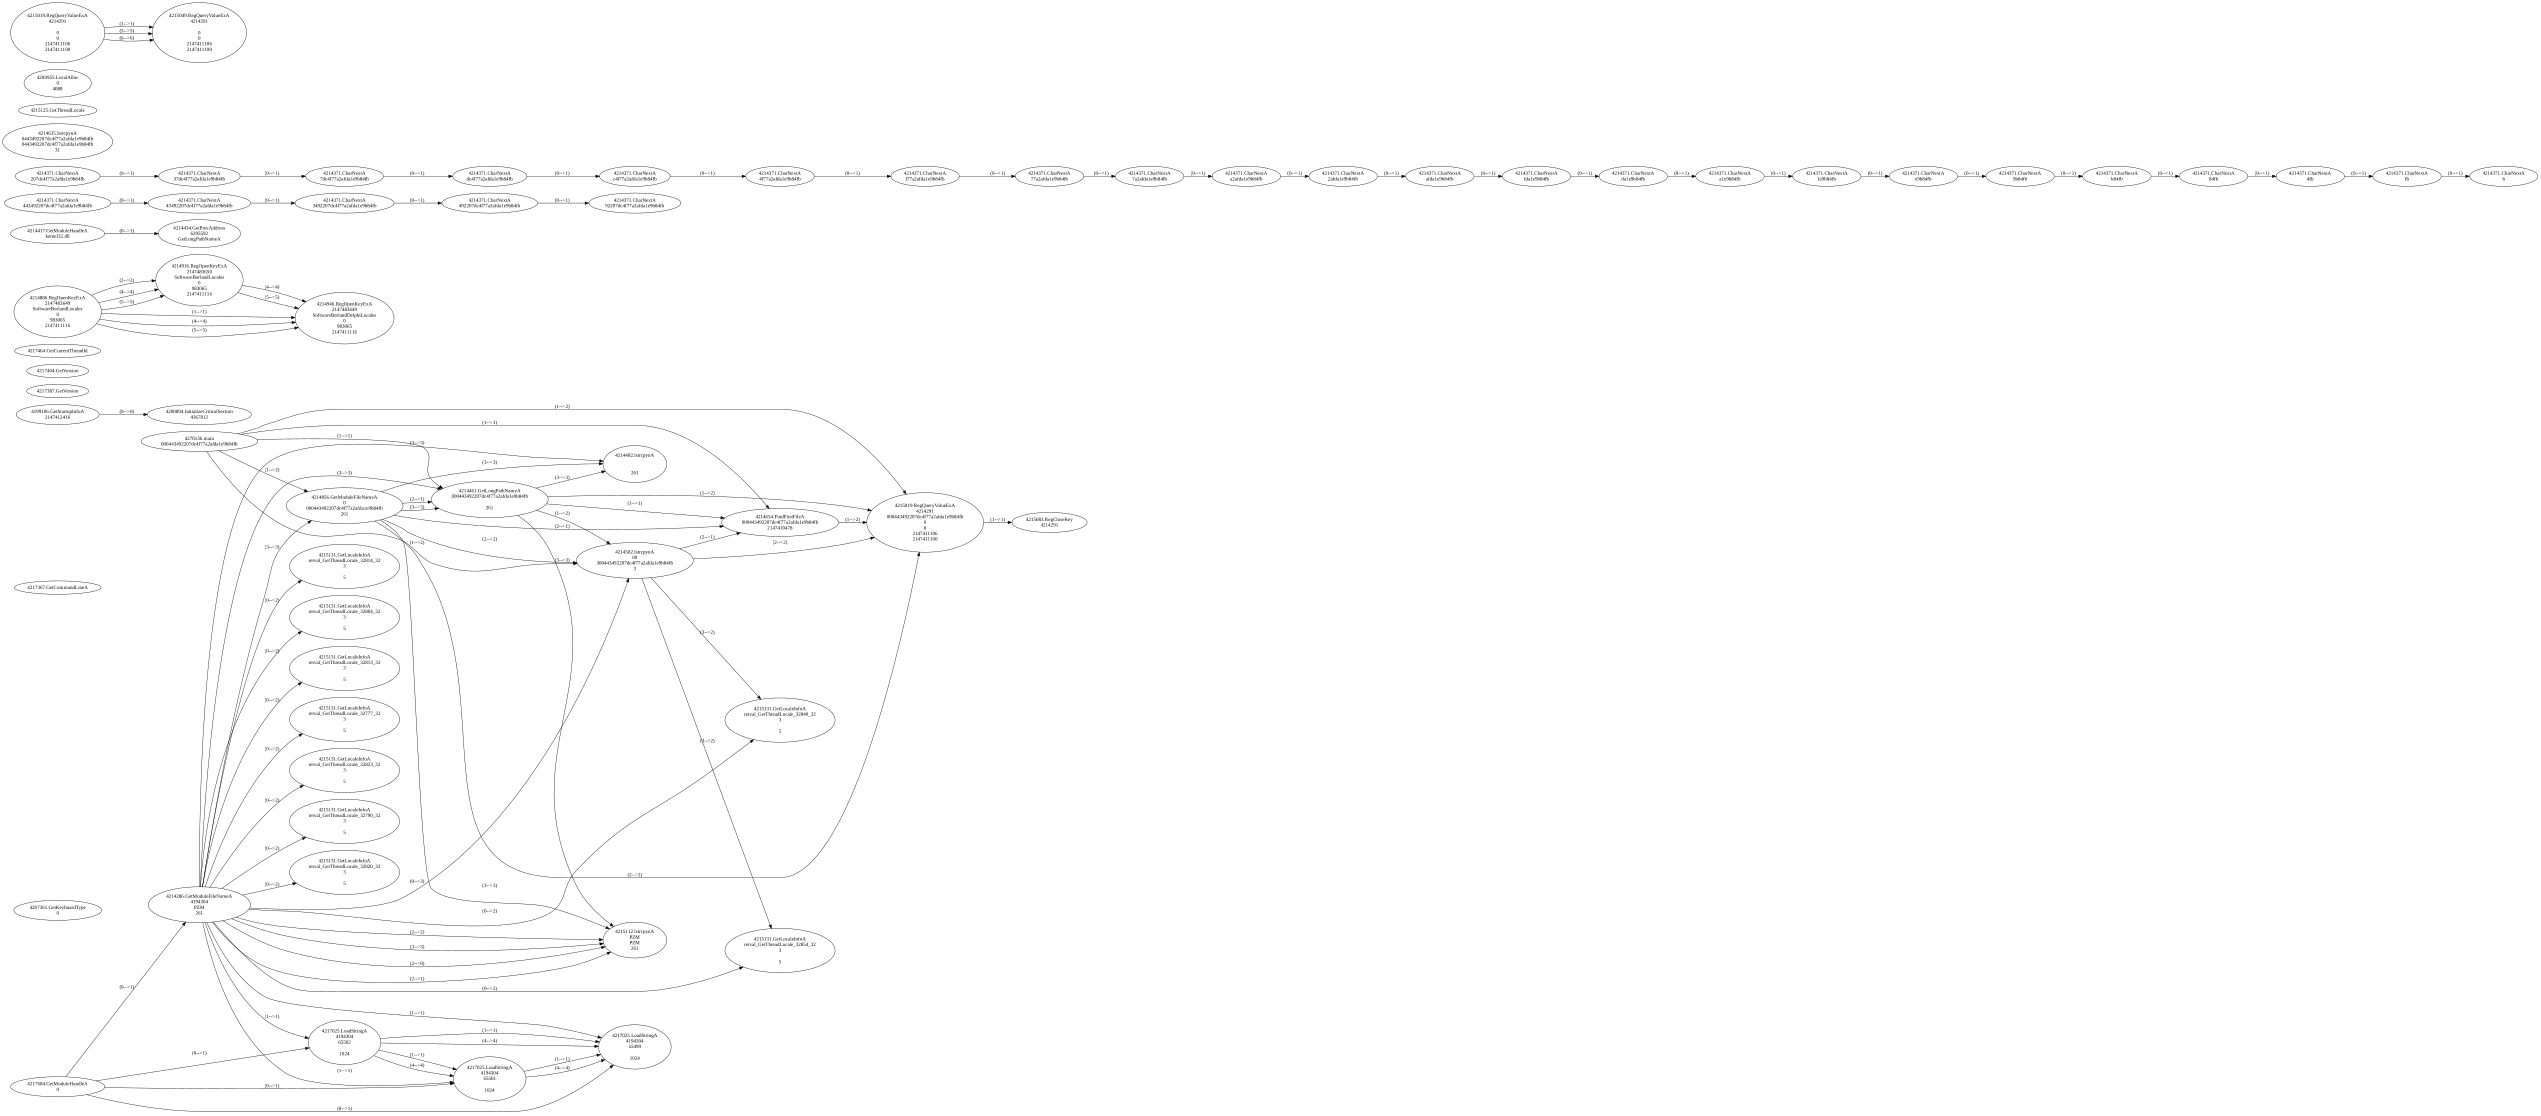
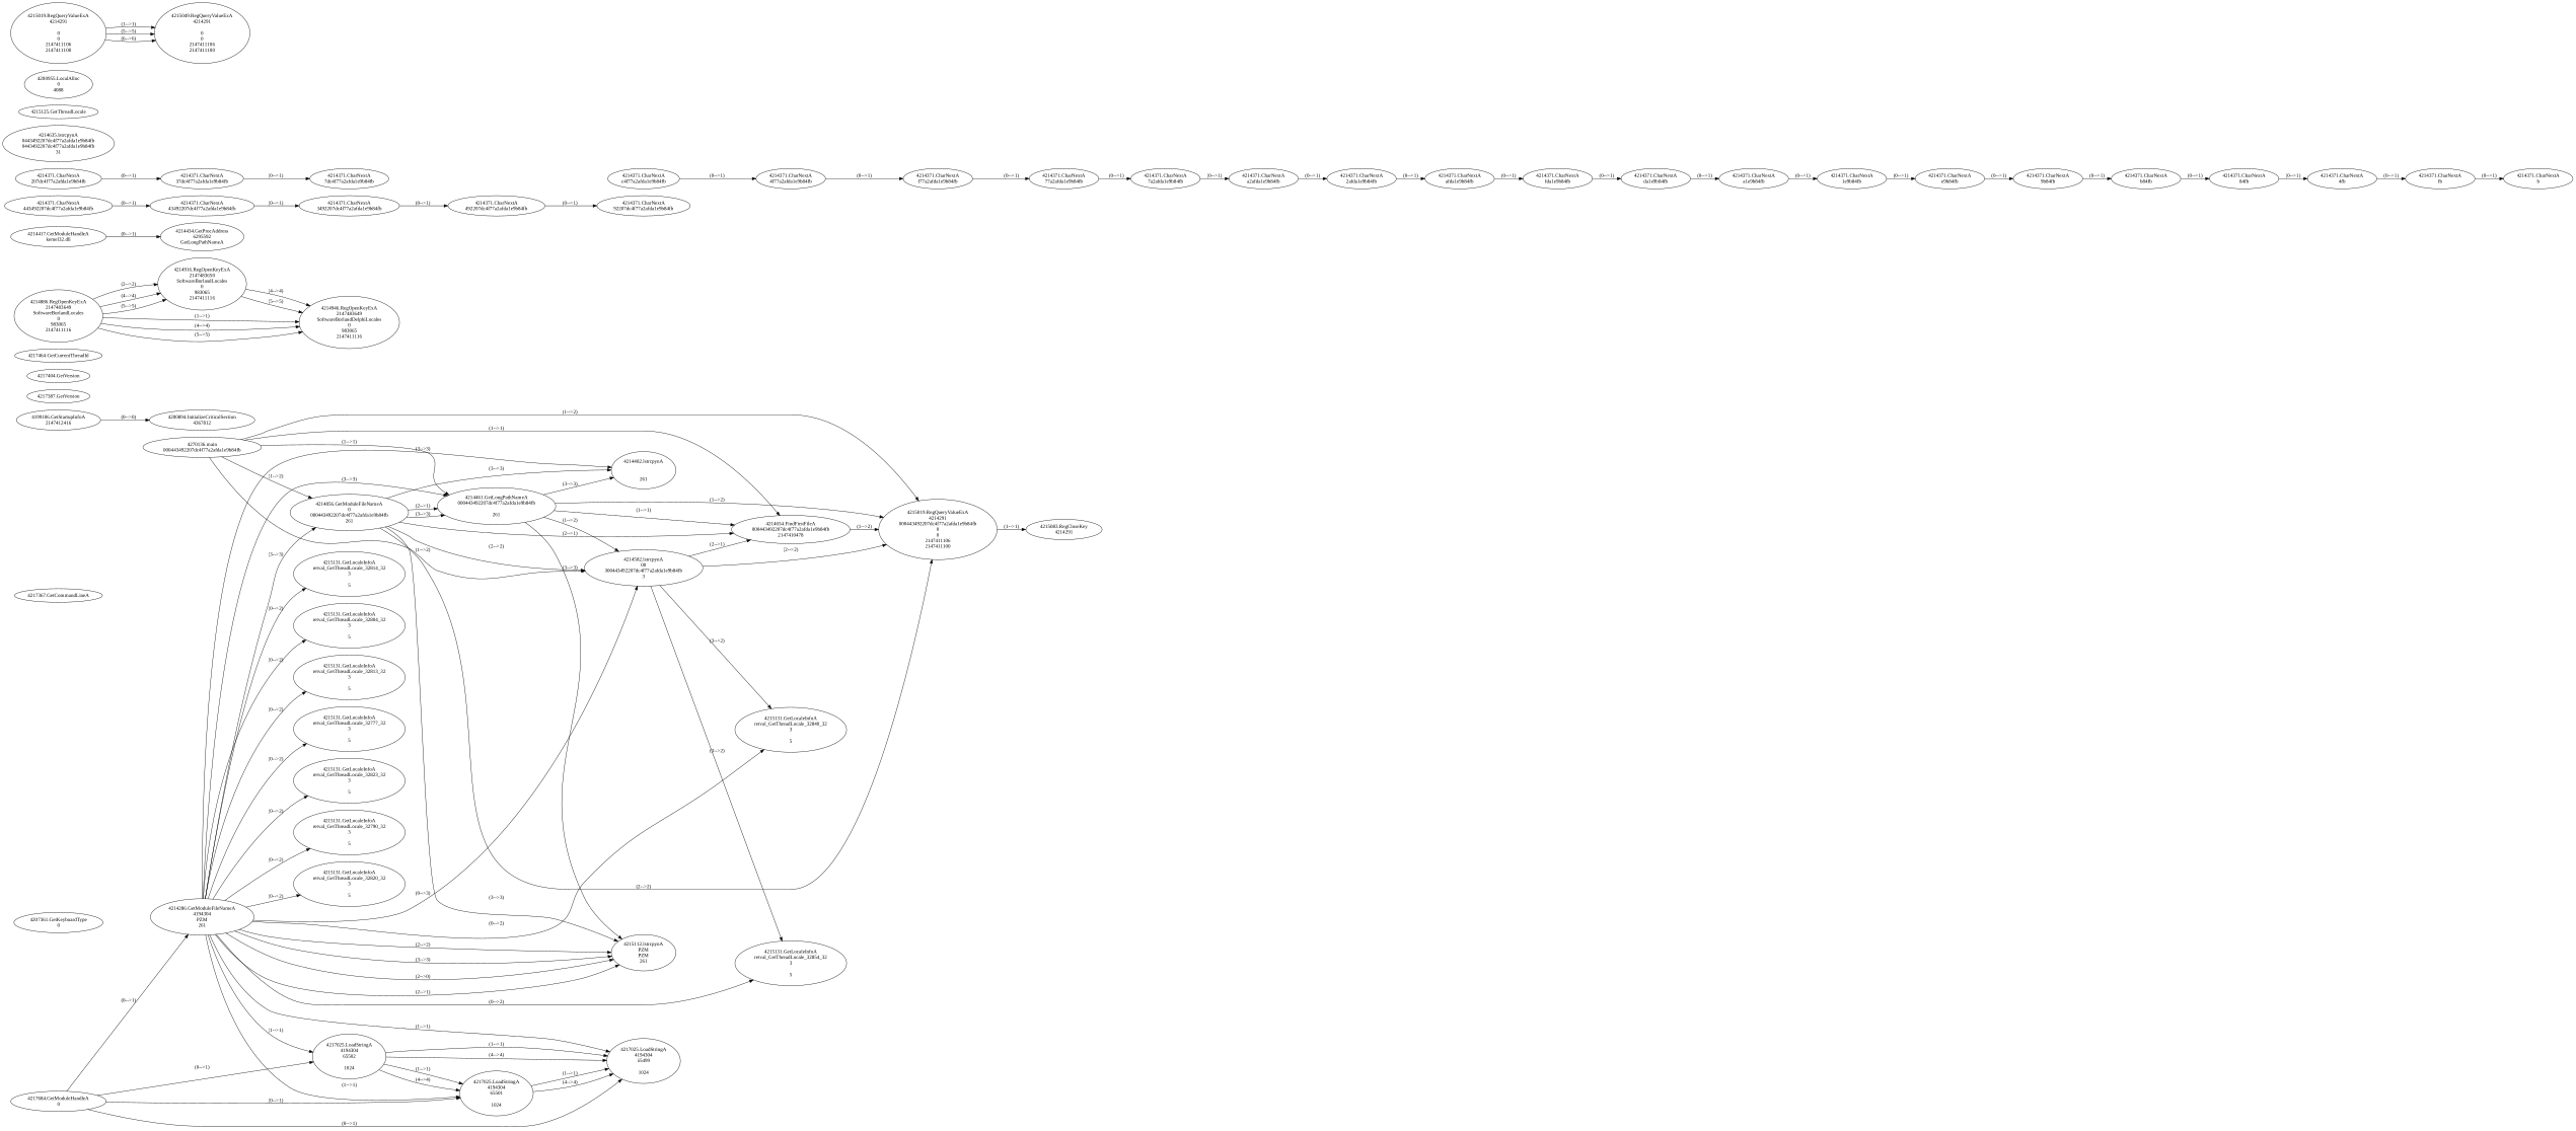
  digraph {
    fontname="Liberation Serif"
    rankdir=LR
    node [fontname="Liberation Serif"]
    edge [fontname="Liberation Serif"]
    n1 [label="4270136.main\n000443492207dc4f77a2afda1e9b84fb"]
    n2 [label="4214856.GetModuleFileNameA\n0\n000443492207dc4f77a2afda1e9b84fb\n261"]
    n3 [label="4214461.GetLongPathNameA\n000443492207dc4f77a2afda1e9b84fb\n\n261"]
    n4 [label="4214582.lstrcpynA\n00\n000443492207dc4f77a2afda1e9b84fb\n3"]
    n5 [label="4214654.FindFirstFileA\n000443492207dc4f77a2afda1e9b84fb\n2147410478"]
    n6 [label="4215019.RegQueryValueExA\n4214291\n000443492207dc4f77a2afda1e9b84fb\n0\n0\n2147411106\n2147411100"]
    n7 [label="4215112.lstrcpynA\nPZM\nPZM\n261"]
    n8 [label="4214482.lstrcpynA\n\n\n261"]
    n9 [label="4215131.GetLocaleInfoA\nretval_GetThreadLocale_32840_32\n3\n\n5"]
    n10 [label="4215131.GetLocaleInfoA\nretval_GetThreadLocale_32854_32\n3\n\n5"]
    n11 [label="4215083.RegCloseKey\n4214291"]
    n12 [label="4217684.GetModuleHandleA\n0"]
    n13 [label="4214286.GetModuleFileNameA\n4194304\nPZM\n261"]
    n14 [label="4217025.LoadStringA\n4194304\n65502\n\n1024"]
    n15 [label="4217025.LoadStringA\n4194304\n65501\n\n1024"]
    n16 [label="4217025.LoadStringA\n4194304\n65499\n\n1024"]
    n17 [label="4215131.GetLocaleInfoA\nretval_GetThreadLocale_32814_32\n3\n\n5"]
    n18 [label="4215131.GetLocaleInfoA\nretval_GetThreadLocale_32804_32\n3\n\n5"]
    n19 [label="4215131.GetLocaleInfoA\nretval_GetThreadLocale_32813_32\n3\n\n5"]
    n20 [label="4215131.GetLocaleInfoA\nretval_GetThreadLocale_32777_32\n3\n\n5"]
    n21 [label="4215131.GetLocaleInfoA\nretval_GetThreadLocale_32823_32\n3\n\n5"]
    n22 [label="4215131.GetLocaleInfoA\nretval_GetThreadLocale_32790_32\n3\n\n5"]
    n23 [label="4215131.GetLocaleInfoA\nretval_GetThreadLocale_32820_32\n3\n\n5"]
    n24 [label="4207361.GetKeyboardType\n0"]
    n25 [label="4217367.GetCommandLineA\n"]
    n26 [label="4199106.GetStartupInfoA\n2147412416"]
    n27 [label="4200894.InitializeCriticalSection\n4367812"]
    n28 [label="4217387.GetVersion\n"]
    n29 [label="4217404.GetVersion\n"]
    n30 [label="4217464.GetCurrentThreadId\n"]
    n31 [label="4214886.RegOpenKeyExA\n2147483649\nSoftware\Borland\Locales\n0\n983065\n2147411116"]
    n32 [label="4214916.RegOpenKeyExA\n2147483650\nSoftware\Borland\Locales\n0\n983065\n2147411116"]
    n33 [label="4214946.RegOpenKeyExA\n2147483649\nSoftware\Borland\Delphi\Locales\n0\n983065\n2147411116"]
    n34 [label="4214417.GetModuleHandleA\nkernel32.dll"]
    n35 [label="4214434.GetProcAddress\n6295592\nGetLongPathNameA"]
    n36 [label="4214371.CharNextA\n443492207dc4f77a2afda1e9b84fb"]
    n37 [label="4214371.CharNextA\n43492207dc4f77a2afda1e9b84fb"]
    n38 [label="4214371.CharNextA\n3492207dc4f77a2afda1e9b84fb"]
    n39 [label="4214371.CharNextA\n492207dc4f77a2afda1e9b84fb"]
    n40 [label="4214371.CharNextA\n92207dc4f77a2afda1e9b84fb"]
    n41 [label="4214371.CharNextA\n207dc4f77a2afda1e9b84fb"]
    n42 [label="4214371.CharNextA\n07dc4f77a2afda1e9b84fb"]
    n43 [label="4214371.CharNextA\n7dc4f77a2afda1e9b84fb"]
-   n44 [label="4214371.CharNextA\ndc4f77a2afda1e9b84fb"]
    n45 [label="4214371.CharNextA\nc4f77a2afda1e9b84fb"]
    n46 [label="4214371.CharNextA\n4f77a2afda1e9b84fb"]
    n47 [label="4214371.CharNextA\nf77a2afda1e9b84fb"]
    n48 [label="4214371.CharNextA\n77a2afda1e9b84fb"]
    n49 [label="4214371.CharNextA\n7a2afda1e9b84fb"]
    n50 [label="4214371.CharNextA\na2afda1e9b84fb"]
    n51 [label="4214371.CharNextA\n2afda1e9b84fb"]
    n52 [label="4214371.CharNextA\nafda1e9b84fb"]
    n53 [label="4214371.CharNextA\nfda1e9b84fb"]
    n54 [label="4214371.CharNextA\nda1e9b84fb"]
    n55 [label="4214371.CharNextA\na1e9b84fb"]
    n56 [label="4214371.CharNextA\n1e9b84fb"]
    n57 [label="4214371.CharNextA\ne9b84fb"]
    n58 [label="4214371.CharNextA\n9b84fb"]
    n59 [label="4214371.CharNextA\nb84fb"]
    n60 [label="4214371.CharNextA\n84fb"]
    n61 [label="4214371.CharNextA\n4fb"]
    n62 [label="4214371.CharNextA\nfb"]
    n63 [label="4214371.CharNextA\nb"]
    n64 [label="4214635.lstrcpynA\n0443492207dc4f77a2afda1e9b84fb\n0443492207dc4f77a2afda1e9b84fb\n31"]
    n65 [label="4215125.GetThreadLocale\n"]
    n66 [label="4200955.LocalAlloc\n0\n4088"]
    n67 [label="4215019.RegQueryValueExA\n4214291\n\n0\n0\n2147411106\n2147411100"]
    n68 [label="4215049.RegQueryValueExA\n4214291\n\n0\n0\n2147411106\n2147411100"]
    n1 -> n2 [label="(1-->2)"]
    n1 -> n3 [label="(1-->1)"]
    n1 -> n4 [label="(1-->2)"]
    n1 -> n5 [label="(1-->1)"]
    n1 -> n6 [label="(1-->2)"]
    n2 -> n3 [label="(2-->1)"]
    n2 -> n3 [label="(3-->3)"]
    n2 -> n4 [label="(2-->2)"]
    n2 -> n5 [label="(2-->1)"]
    n2 -> n6 [label="(2-->2)"]
    n2 -> n7 [label="(3-->3)"]
    n2 -> n8 [label="(3-->3)"]
    n3 -> n4 [label="(1-->2)"]
    n3 -> n5 [label="(1-->1)"]
    n3 -> n6 [label="(1-->2)"]
    n3 -> n7 [label="(3-->3)"]
    n3 -> n8 [label="(3-->3)"]
    n4 -> n5 [label="(2-->1)"]
    n4 -> n6 [label="(2-->2)"]
    n4 -> n9 [label="(3-->2)"]
    n4 -> n10 [label="(3-->2)"]
    n5 -> n6 [label="(1-->2)"]
    n6 -> n11 [label="(1-->1)"]
    n12 -> n13 [label="(0-->1)"]
    n12 -> n14 [label="(0-->1)"]
    n12 -> n15 [label="(0-->1)"]
    n12 -> n16 [label="(0-->1)"]
    n13 -> n2 [label="(3-->3)"]
    n13 -> n3 [label="(3-->3)"]
    n13 -> n4 [label="(0-->3)"]
    n13 -> n7 [label="(2-->1)"]
    n13 -> n7 [label="(2-->2)"]
    n13 -> n7 [label="(3-->3)"]
    n13 -> n7 [label="(2-->0)"]
    n13 -> n8 [label="(3-->3)"]
    n13 -> n9 [label="(0-->2)"]
    n13 -> n10 [label="(0-->2)"]
    n13 -> n14 [label="(1-->1)"]
    n13 -> n15 [label="(1-->1)"]
    n13 -> n16 [label="(1-->1)"]
    n13 -> n17 [label="(0-->2)"]
    n13 -> n18 [label="(0-->2)"]
    n13 -> n19 [label="(0-->2)"]
    n13 -> n20 [label="(0-->2)"]
    n13 -> n21 [label="(0-->2)"]
    n13 -> n22 [label="(0-->2)"]
    n13 -> n23 [label="(0-->2)"]
    n14 -> n15 [label="(1-->1)"]
    n14 -> n15 [label="(4-->4)"]
    n14 -> n16 [label="(1-->1)"]
    n14 -> n16 [label="(4-->4)"]
    n15 -> n16 [label="(1-->1)"]
    n15 -> n16 [label="(4-->4)"]
    n26 -> n27 [label="(0-->0)"]
    n31 -> n32 [label="(2-->2)"]
    n31 -> n32 [label="(4-->4)"]
    n31 -> n32 [label="(5-->5)"]
    n31 -> n33 [label="(1-->1)"]
    n31 -> n33 [label="(4-->4)"]
    n31 -> n33 [label="(5-->5)"]
    n32 -> n33 [label="(4-->4)"]
    n32 -> n33 [label="(5-->5)"]
    n34 -> n35 [label="(0-->1)"]
    n36 -> n37 [label="(0-->1)"]
    n37 -> n38 [label="(0-->1)"]
    n38 -> n39 [label="(0-->1)"]
    n39 -> n40 [label="(0-->1)"]
    n41 -> n42 [label="(0-->1)"]
    n42 -> n43 [label="(0-->1)"]
-   n43 -> n44 [label="(0-->1)"]
-   n44 -> n45 [label="(0-->1)"]
    n45 -> n46 [label="(0-->1)"]
    n46 -> n47 [label="(0-->1)"]
    n47 -> n48 [label="(0-->1)"]
    n48 -> n49 [label="(0-->1)"]
    n49 -> n50 [label="(0-->1)"]
    n50 -> n51 [label="(0-->1)"]
    n51 -> n52 [label="(0-->1)"]
    n52 -> n53 [label="(0-->1)"]
    n53 -> n54 [label="(0-->1)"]
    n54 -> n55 [label="(0-->1)"]
    n55 -> n56 [label="(0-->1)"]
    n56 -> n57 [label="(0-->1)"]
    n57 -> n58 [label="(0-->1)"]
    n58 -> n59 [label="(0-->1)"]
    n59 -> n60 [label="(0-->1)"]
    n60 -> n61 [label="(0-->1)"]
    n61 -> n62 [label="(0-->1)"]
    n62 -> n63 [label="(0-->1)"]
    n67 -> n68 [label="(1-->1)"]
    n67 -> n68 [label="(5-->5)"]
    n67 -> n68 [label="(6-->6)"]
  }
